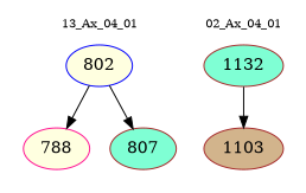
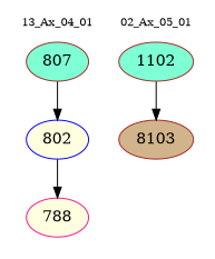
  digraph {
    node [color=brown fillcolor=lightyellow style=filled]
    edge [color=black]
    n1 [color=blue label=802]
    n2 [color=deeppink label=788]
    n3 [fillcolor=aquamarine label=807]
-   n4 [fillcolor=aquamarine label=1132]
-   n5 [fillcolor=tan label=1103]
+   n4 [fillcolor=aquamarine label=1102]
+   n5 [fillcolor=tan label=8103]
    subgraph cluster_1 {
      color=white
      fontsize=10
      label="13_Ax_04_01"
      n1
      n2
      n3
    }
    subgraph cluster_2 {
      color=white
      fontsize=10
-     label="02_Ax_04_01"
+     label="02_Ax_05_01"
      n4
      n5
    }
    n1 -> n2
-   n1 -> n3
+   n3 -> n1
    n4 -> n5
  }
